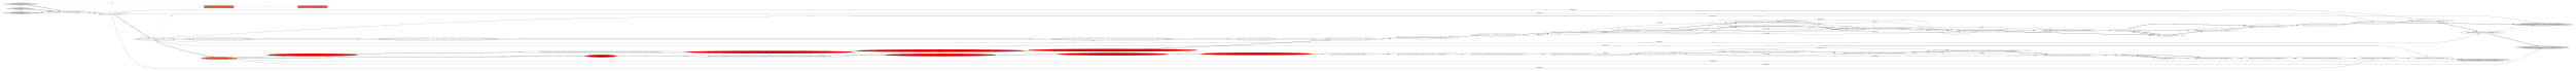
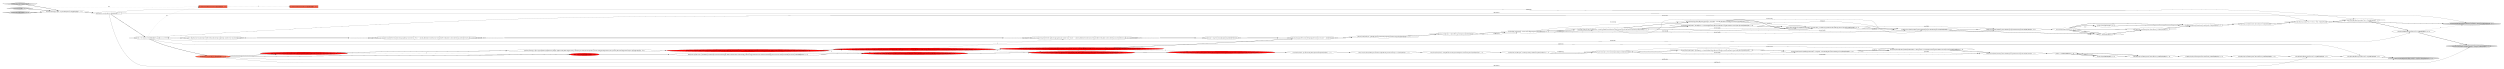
  digraph {
    fontname="Noto Serif"
    rankdir=LR
    node [fillcolor=white fontname="Noto Serif" shape=ellipse style=filled]
    edge [fontname="Noto Serif" style=bold]
    n1 [fillcolor=red label="split.select(\"one\").map(null).addSink(new SinkFunction<String>(){@Override public void invoke(String value,Context ctx){sink2Results.add(value)}})@@@26@@@['0', '1', '0']"]
    n2 [fillcolor=red label="split.select(\"other\").map(null).addSink(new SinkFunction<String>(){@Override public void invoke(String value,Context ctx){sink3Results.add(value)}})@@@32@@@['0', '1', '0']"]
    n3 [label="JobGraph jobGraph = env.getStreamGraph().getJobGraph()@@@38@@@['0', '1', '0']"]
    n4 [label="Assert.assertTrue(jobGraph.getVerticesSortedTopologicallyFromSources().size() == 2)@@@39@@@['0', '1', '0']"]
    n5 [label="JobVertex chainedVertex = jobGraph.getVerticesSortedTopologicallyFromSources().get(1)@@@40@@@['0', '1', '0']"]
    n6 [label="Configuration configuration = chainedVertex.getConfiguration()@@@41@@@['0', '1', '0']"]
    n7 [label="headOperator.processElement(new StreamRecord<>(1))@@@53@@@['0', '1', '0']"]
    n8 [label="headOperator.processElement(new StreamRecord<>(2))@@@54@@@['0', '1', '0']"]
    n9 [label="headOperator.processElement(new StreamRecord<>(3))@@@55@@@['0', '1', '0']"]
    n10 [fillcolor=lightgray label="assertThat(sink2Results,contains(\"Second: 1\",\"Second: 2\",\"Second: 3\"))@@@58@@@['0', '0', '1']"]
    n11 [label="assertThat(sink1Results,contains(\"First 1: 1\"))@@@56@@@['0', '1', '0']"]
    n12 [fillcolor=lightgray label="assertThat(sink3Results,contains(\"Second: 2\",\"Second: 3\"))@@@85@@@['1', '0', '0']"]
    n13 [fillcolor=red label="split.select(\"one\").map(new MapFunction<Integer,String>(){@Override public String map(Integer value){return \"First 2: \" + value}}).addSink(new SinkFunction<String>(){@Override public void invoke(String value){sink2Results.add(value)}})@@@39@@@['1', '0', '0']"]
    n14 [fillcolor=red label="split.select(\"other\").map(new MapFunction<Integer,String>(){@Override public String map(Integer value){return \"Second: \" + value}}).addSink(new SinkFunction<String>(){@Override public void invoke(String value){sink3Results.add(value)}})@@@52@@@['1', '0', '0']"]
    n15 [label="input.map(new MapFunction<Integer,String>(){@Override public String map(Integer value){return \"Second: \" + value}}).addSink(new SinkFunction<String>(){@Override public void invoke(String value){sink2Results.add(value)}})@@@26@@@['0', '0', '1']"]
    n16 [label="Assert.assertTrue(jobGraph.getVerticesSortedTopologicallyFromSources().size() == 2)@@@40@@@['1', '0', '1']"]
    n17 [label="JobGraph jobGraph = env.getStreamGraph().getJobGraph()@@@39@@@['0', '0', '1']"]
    n18 [label="Configuration configuration = chainedVertex.getConfiguration()@@@42@@@['1', '0', '1']"]
    n19 [label="StreamConfig streamConfig = new StreamConfig(configuration)@@@43@@@['1', '0', '1']"]
    n20 [label="OperatorChain<Integer,StreamMap<Integer,Integer>> operatorChain = createOperatorChain(streamConfig,environment,mockTask)@@@47@@@['1', '0', '1']"]
    n21 [label="headOperator.setup(mockTask,streamConfig,operatorChain.getChainEntryPoint())@@@48@@@['1', '0', '1']"]
    n22 [label="StreamTask<Integer,StreamMap<Integer,Integer>> mockTask = createMockTask(streamConfig,environment)@@@46@@@['0', '0', '1']"]
    n23 [label="StreamMap<Integer,Integer> headOperator = streamConfig.getStreamOperator(Thread.currentThread().getContextClassLoader())@@@44@@@['1', '0', '1']"]
    n24 [label="JobVertex chainedVertex = jobGraph.getVerticesSortedTopologicallyFromSources().get(1)@@@41@@@['1', '0', '1']"]
    n25 [fillcolor=red label="split.select(\"one\").map(null).addSink(new SinkFunction<String>(){@Override public void invoke(String value,Context ctx){sink1Results.add(value)}})@@@20@@@['0', '1', '0']"]
    n26 [label="StreamMap<Integer,Integer> headOperator = streamConfig.getStreamOperator(Thread.currentThread().getContextClassLoader())@@@43@@@['0', '1', '0']"]
    n27 [label="StreamTask<Integer,StreamMap<Integer,Integer>> mockTask = createMockTask(streamConfig,environment)@@@45@@@['0', '1', '0']"]
    n28 [label="OperatorChain<Integer,StreamMap<Integer,Integer>> operatorChain = createOperatorChain(streamConfig,environment,mockTask)@@@46@@@['0', '1', '0']"]
    n29 [label="headOperator.setup(mockTask,streamConfig,operatorChain.getChainEntryPoint())@@@47@@@['0', '1', '0']"]
    n30 [fillcolor=red label="split.select(\"one\").map(new MapFunction<Integer,String>(){@Override public String map(Integer value){return \"First 1: \" + value}}).addSink(new SinkFunction<String>(){@Override public void invoke(String value){sink1Results.add(value)}})@@@26@@@['1', '0', '0']"]
    n31 [fillcolor=lightgray label="testMultiChainingWithSplit['1', '0', '0']" shape=diamond]
    n32 [label="DataStream<Integer> input = env.fromElements(1,2,3)@@@3@@@['1', '1', '1']"]
    n33 [fillcolor=tomato label="StreamExecutionEnvironment env@@@2@@@['1', '1', '0']" shape=box]
    n34 [fillcolor=tomato label="StreamExecutionEnvironment env@@@2@@@['0', '0', '1']" shape=box]
    n35 [label="sink1Results = new ArrayList<>()@@@4@@@['1', '1', '1']"]
    n36 [fillcolor=tomato label="sink3Results = new ArrayList<>()@@@6@@@['1', '1', '0']"]
    n37 [fillcolor=red label="input = input.map(null)@@@7@@@['0', '1', '0']"]
    n38 [fillcolor=lightgray label="assertThat(sink3Results,contains(\"Second: 2\",\"Second: 3\"))@@@58@@@['0', '1', '0']"]
    n39 [fillcolor=red label="input = input.map(new MapFunction<Integer,Integer>(){@Override public Integer map(Integer value){return value}})@@@7@@@['1', '0', '0']"]
    n40 [label="SplitStream<Integer> split = input.split(new OutputSelector<Integer>(){@Override public Iterable<String> select(Integer value){if (value.equals(1)) {return Collections.singletonList(\"one\")}{return Collections.singletonList(\"other\")}}})@@@8@@@['0', '1', '0']"]
    n41 [label="SplitStream<Integer> split = input.split(new OutputSelector<Integer>(){@Override public Iterable<String> select(Integer value){if (value.equals(1)) {return Collections.singletonList(\"one\")}{return Collections.singletonList(\"other\")}}})@@@14@@@['1', '0', '0']"]
    n42 [label="assertThat(sink2Results,contains(\"First 2: 1\"))@@@84@@@['1', '0', '0']"]
    n43 [label="input = input.map(new MapFunction<Integer,Integer>(){@Override public Integer map(Integer value){return value}})@@@6@@@['0', '0', '1']"]
    n44 [label="input.map(new MapFunction<Integer,String>(){@Override public String map(Integer value){return \"First: \" + value}}).addSink(new SinkFunction<String>(){@Override public void invoke(String value){sink1Results.add(value)}})@@@13@@@['0', '0', '1']"]
    n45 [label="operator.open()@@@50@@@['0', '1', '0']"]
    n46 [label="operator != null@@@49@@@['0', '1', '0']" shape=diamond]
    n47 [label="assertThat(sink2Results,contains(\"First 2: 1\"))@@@57@@@['0', '1', '0']"]
    n48 [fillcolor=lightgray label="testMultiChainingWithSplit['0', '1', '0']" shape=diamond]
    n49 [label="headOperator.processElement(new StreamRecord<>(3))@@@56@@@['1', '0', '1']"]
    n50 [label="assertThat(sink1Results,contains(\"First: 1\",\"First: 2\",\"First: 3\"))@@@57@@@['1', '0', '1']"]
    n51 [label="assertThat(sink1Results,contains(\"First 1: 1\"))@@@83@@@['1', '0', '0']"]
    n52 [label="headOperator.setup(mockTask,streamConfig,operatorChain.getChainEntryPoint())@@@74@@@['1', '0', '0']"]
    n53 [label="operator != null@@@50@@@['0', '0', '1']" shape=diamond]
    n54 [label="operator.open()@@@51@@@['1', '0', '1']"]
    n55 [label="headOperator.processElement(new StreamRecord<>(2))@@@55@@@['1', '0', '1']"]
    n56 [label="StreamConfig streamConfig = new StreamConfig(configuration)@@@42@@@['0', '1', '0']"]
    n57 [label="headOperator.processElement(new StreamRecord<>(1))@@@54@@@['0', '0', '1']"]
+   n58 [label="operator.open()@@@77@@@['1', '0', '0']"]
    n59 [label="StreamMap<Integer,Integer> headOperator = streamConfig.getStreamOperator(Thread.currentThread().getContextClassLoader())@@@70@@@['1', '0', '0']"]
    n60 [label="sink2Results = new ArrayList<>()@@@5@@@['1', '1', '1']"]
    n61 [fillcolor=lightgray label="testMultiChaining['0', '0', '1']" shape=diamond]
    n1 -> n2
    n2 -> n3
    n3 -> n4
    n4 -> n5
    n5 -> n6
    n6 -> n56
    n6 -> n56 [label=configuration style=solid]
    n7 -> n8
    n8 -> n9
    n9 -> n11
    n11 -> n47
    n13 -> n1 [label=0 style=dashed]
    n13 -> n14
    n13 -> n15 [label=0 style=dashed]
    n14 -> n2 [label=0 style=dashed]
    n14 -> n16
    n15 -> n17
    n16 -> n24
    n17 -> n16
    n18 -> n19
    n18 -> n19 [label=configuration style=solid]
    n19 -> n20 [label=streamConfig style=solid]
    n19 -> n21 [label=streamConfig style=solid]
    n19 -> n22 [label=streamConfig style=solid]
    n19 -> n23 [label=configuration style=solid]
    n19 -> n23
    n20 -> n21 [label=mockTask style=solid]
    n20 -> n21
    n20 -> n52 [label=mockTask style=solid]
    n21 -> n52
    n21 -> n53
    n22 -> n20
    n22 -> n20 [label=mockTask style=solid]
    n22 -> n21 [label=mockTask style=solid]
    n23 -> n20 [label=streamConfig style=solid]
    n23 -> n21 [label=streamConfig style=solid]
    n23 -> n22
    n23 -> n52 [label=streamConfig style=solid]
    n23 -> n59
    n24 -> n18
    n25 -> n1
    n26 -> n27
    n27 -> n28
    n27 -> n28 [label=mockTask style=solid]
    n27 -> n29 [label=mockTask style=solid]
    n28 -> n29
    n29 -> n46
    n30 -> n13
    n30 -> n25 [label=0 style=dashed]
    n31 -> n32
    n32 -> n35
    n33 -> n34 [label=0 style=dashed]
    n35 -> n11 [label=sink1Results style=solid]
    n35 -> n50 [label=sink1Results style=solid]
    n35 -> n51 [label=sink1Results style=solid]
    n35 -> n60
    n36 -> n12 [label=sink3Results style=solid]
    n36 -> n37
    n36 -> n38 [label=sink3Results style=solid]
    n36 -> n39
    n37 -> n40
    n39 -> n37 [label=0 style=dashed]
    n39 -> n41
    n40 -> n25
    n41 -> n30
    n42 -> n10 [label=0 style=dashed]
    n42 -> n12
    n43 -> n44
    n44 -> n15
    n45 -> n7
    n45 -> n46
    n46 -> n7
    n46 -> n45 [label=true style=dotted]
    n46 -> n45
    n47 -> n38
    n48 -> n32
-   n48 -> n33 [label=true style=dotted]
+   n61 -> n33 [label=true style=dotted]
    n49 -> n50
    n50 -> n10
    n50 -> n51
    n51 -> n42
    n51 -> n50 [label=0 style=dashed]
    n52 -> n54
    n53 -> n54 [label=true style=dotted]
    n53 -> n54
    n53 -> n57
    n54 -> n53
    n54 -> n55
    n54 -> n57
+   n54 -> n58
+   n54 -> n58 [label=true style=dotted]
    n55 -> n49
    n56 -> n26
    n56 -> n27 [label=streamConfig style=solid]
    n56 -> n28 [label=streamConfig style=solid]
    n56 -> n29 [label=streamConfig style=solid]
    n57 -> n55
+   n58 -> n55
    n59 -> n20
    n60 -> n10 [label=sink2Results style=solid]
    n60 -> n33 [label=true style=dotted]
    n60 -> n36
    n60 -> n42 [label=sink2Results style=solid]
    n60 -> n43
    n60 -> n47 [label=sink2Results style=solid]
    n61 -> n32
  }
